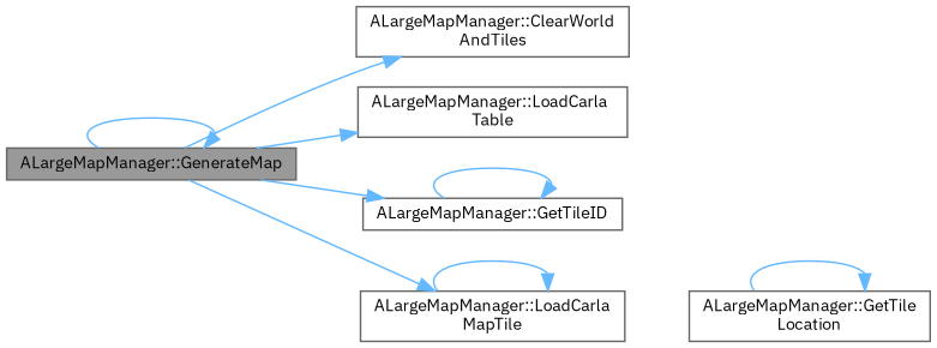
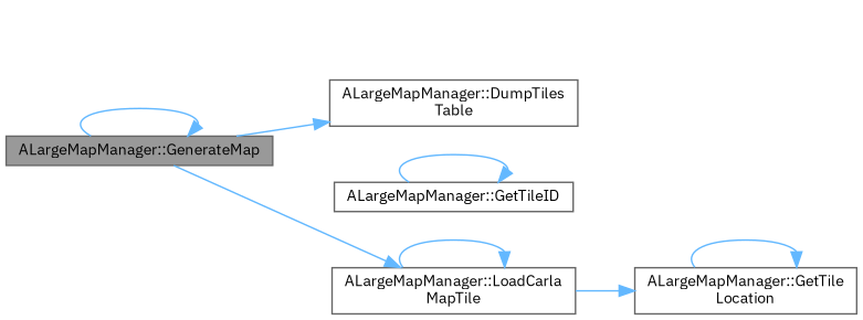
  digraph {
    fontname="IBM Plex Sans"
    rankdir=LR
    node [color=grey40 fillcolor=white fontname="IBM Plex Sans" fontsize=10 shape=box style=filled]
    edge [color=steelblue1 fontname="IBM Plex Sans" fontsize=10 labelfontname=Helvetica labelfontsize=10 style=solid]
    n1 [color=gray40 fillcolor=grey60 fontcolor=black height=0.2 label="ALargeMapManager::GenerateMap" width=0.4]
-   n2 [height=0.2 label="ALargeMapManager::ClearWorld\lAndTiles" width=0.4]
-   n3 [height=0.2 label="ALargeMapManager::LoadCarla\lTable" width=0.4]
+   n3 [height=0.2 label="ALargeMapManager::DumpTiles\lTable" width=0.4]
    n4 [height=0.2 label="ALargeMapManager::GetTileID" width=0.4]
    n5 [height=0.2 label="ALargeMapManager::LoadCarla\lMapTile" width=0.4]
    n6 [height=0.2 label="ALargeMapManager::GetTile\lLocation" width=0.4]
    n1 -> n1
-   n1 -> n2
    n1 -> n3
-   n1 -> n4
    n1 -> n5
    n4 -> n4
    n5 -> n5
+   n5 -> n6
    n6 -> n6
  }
